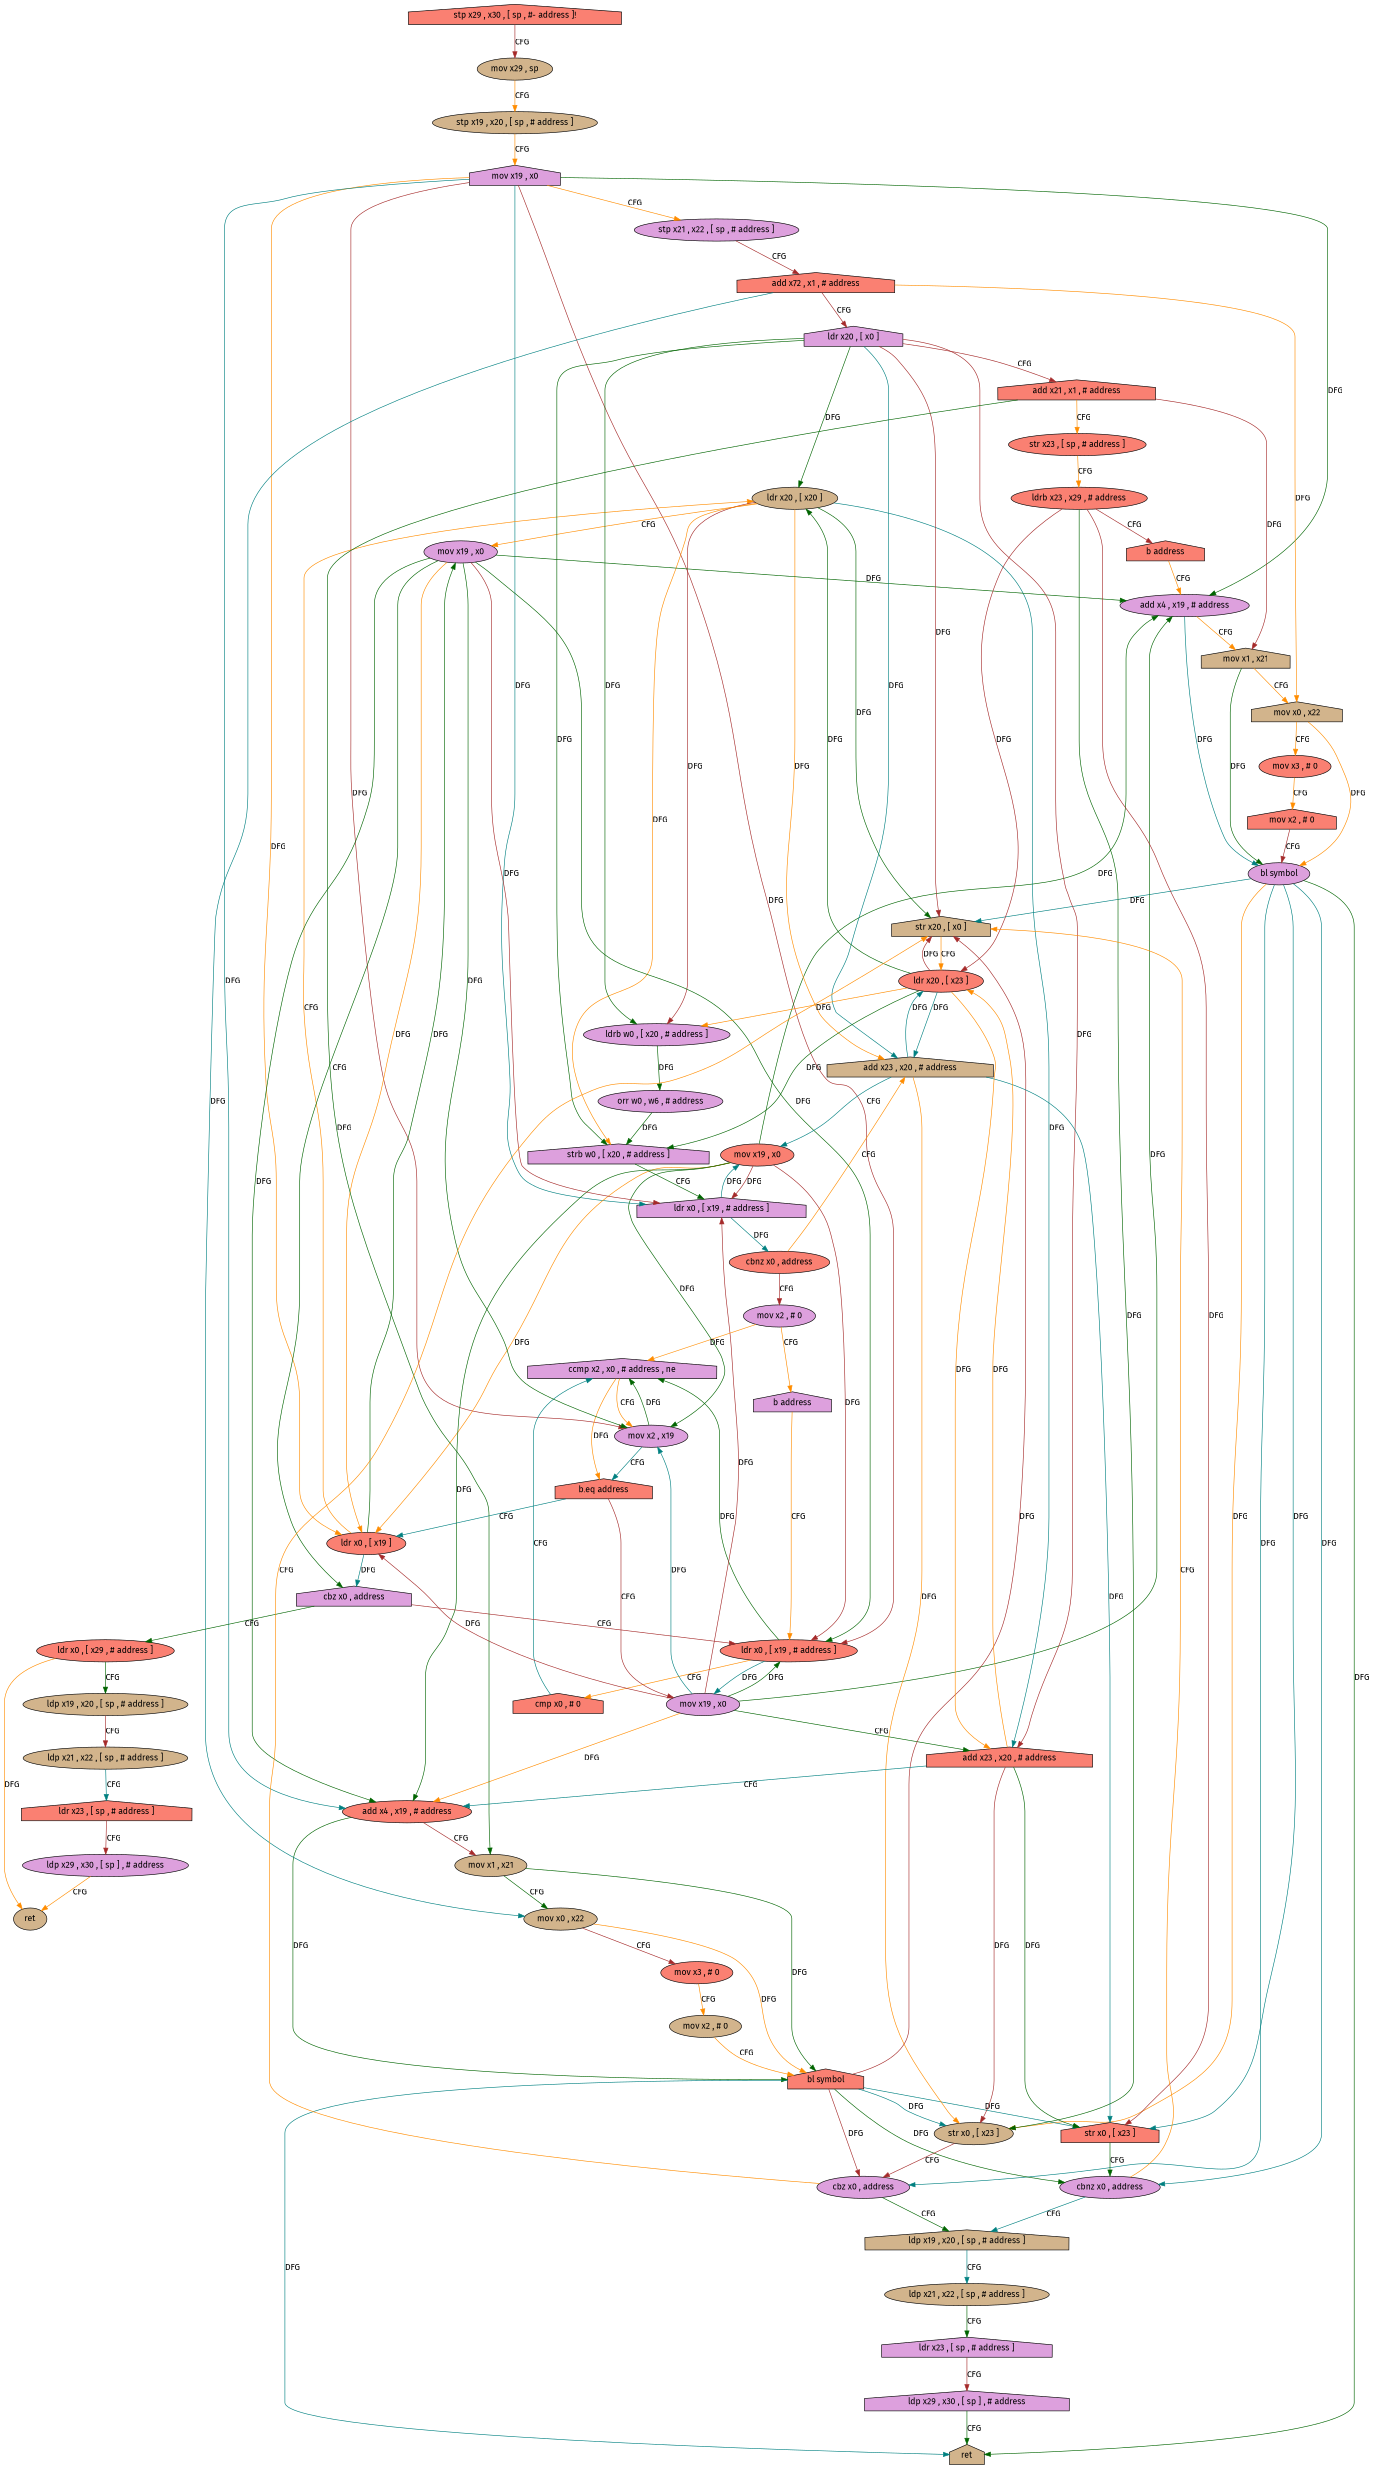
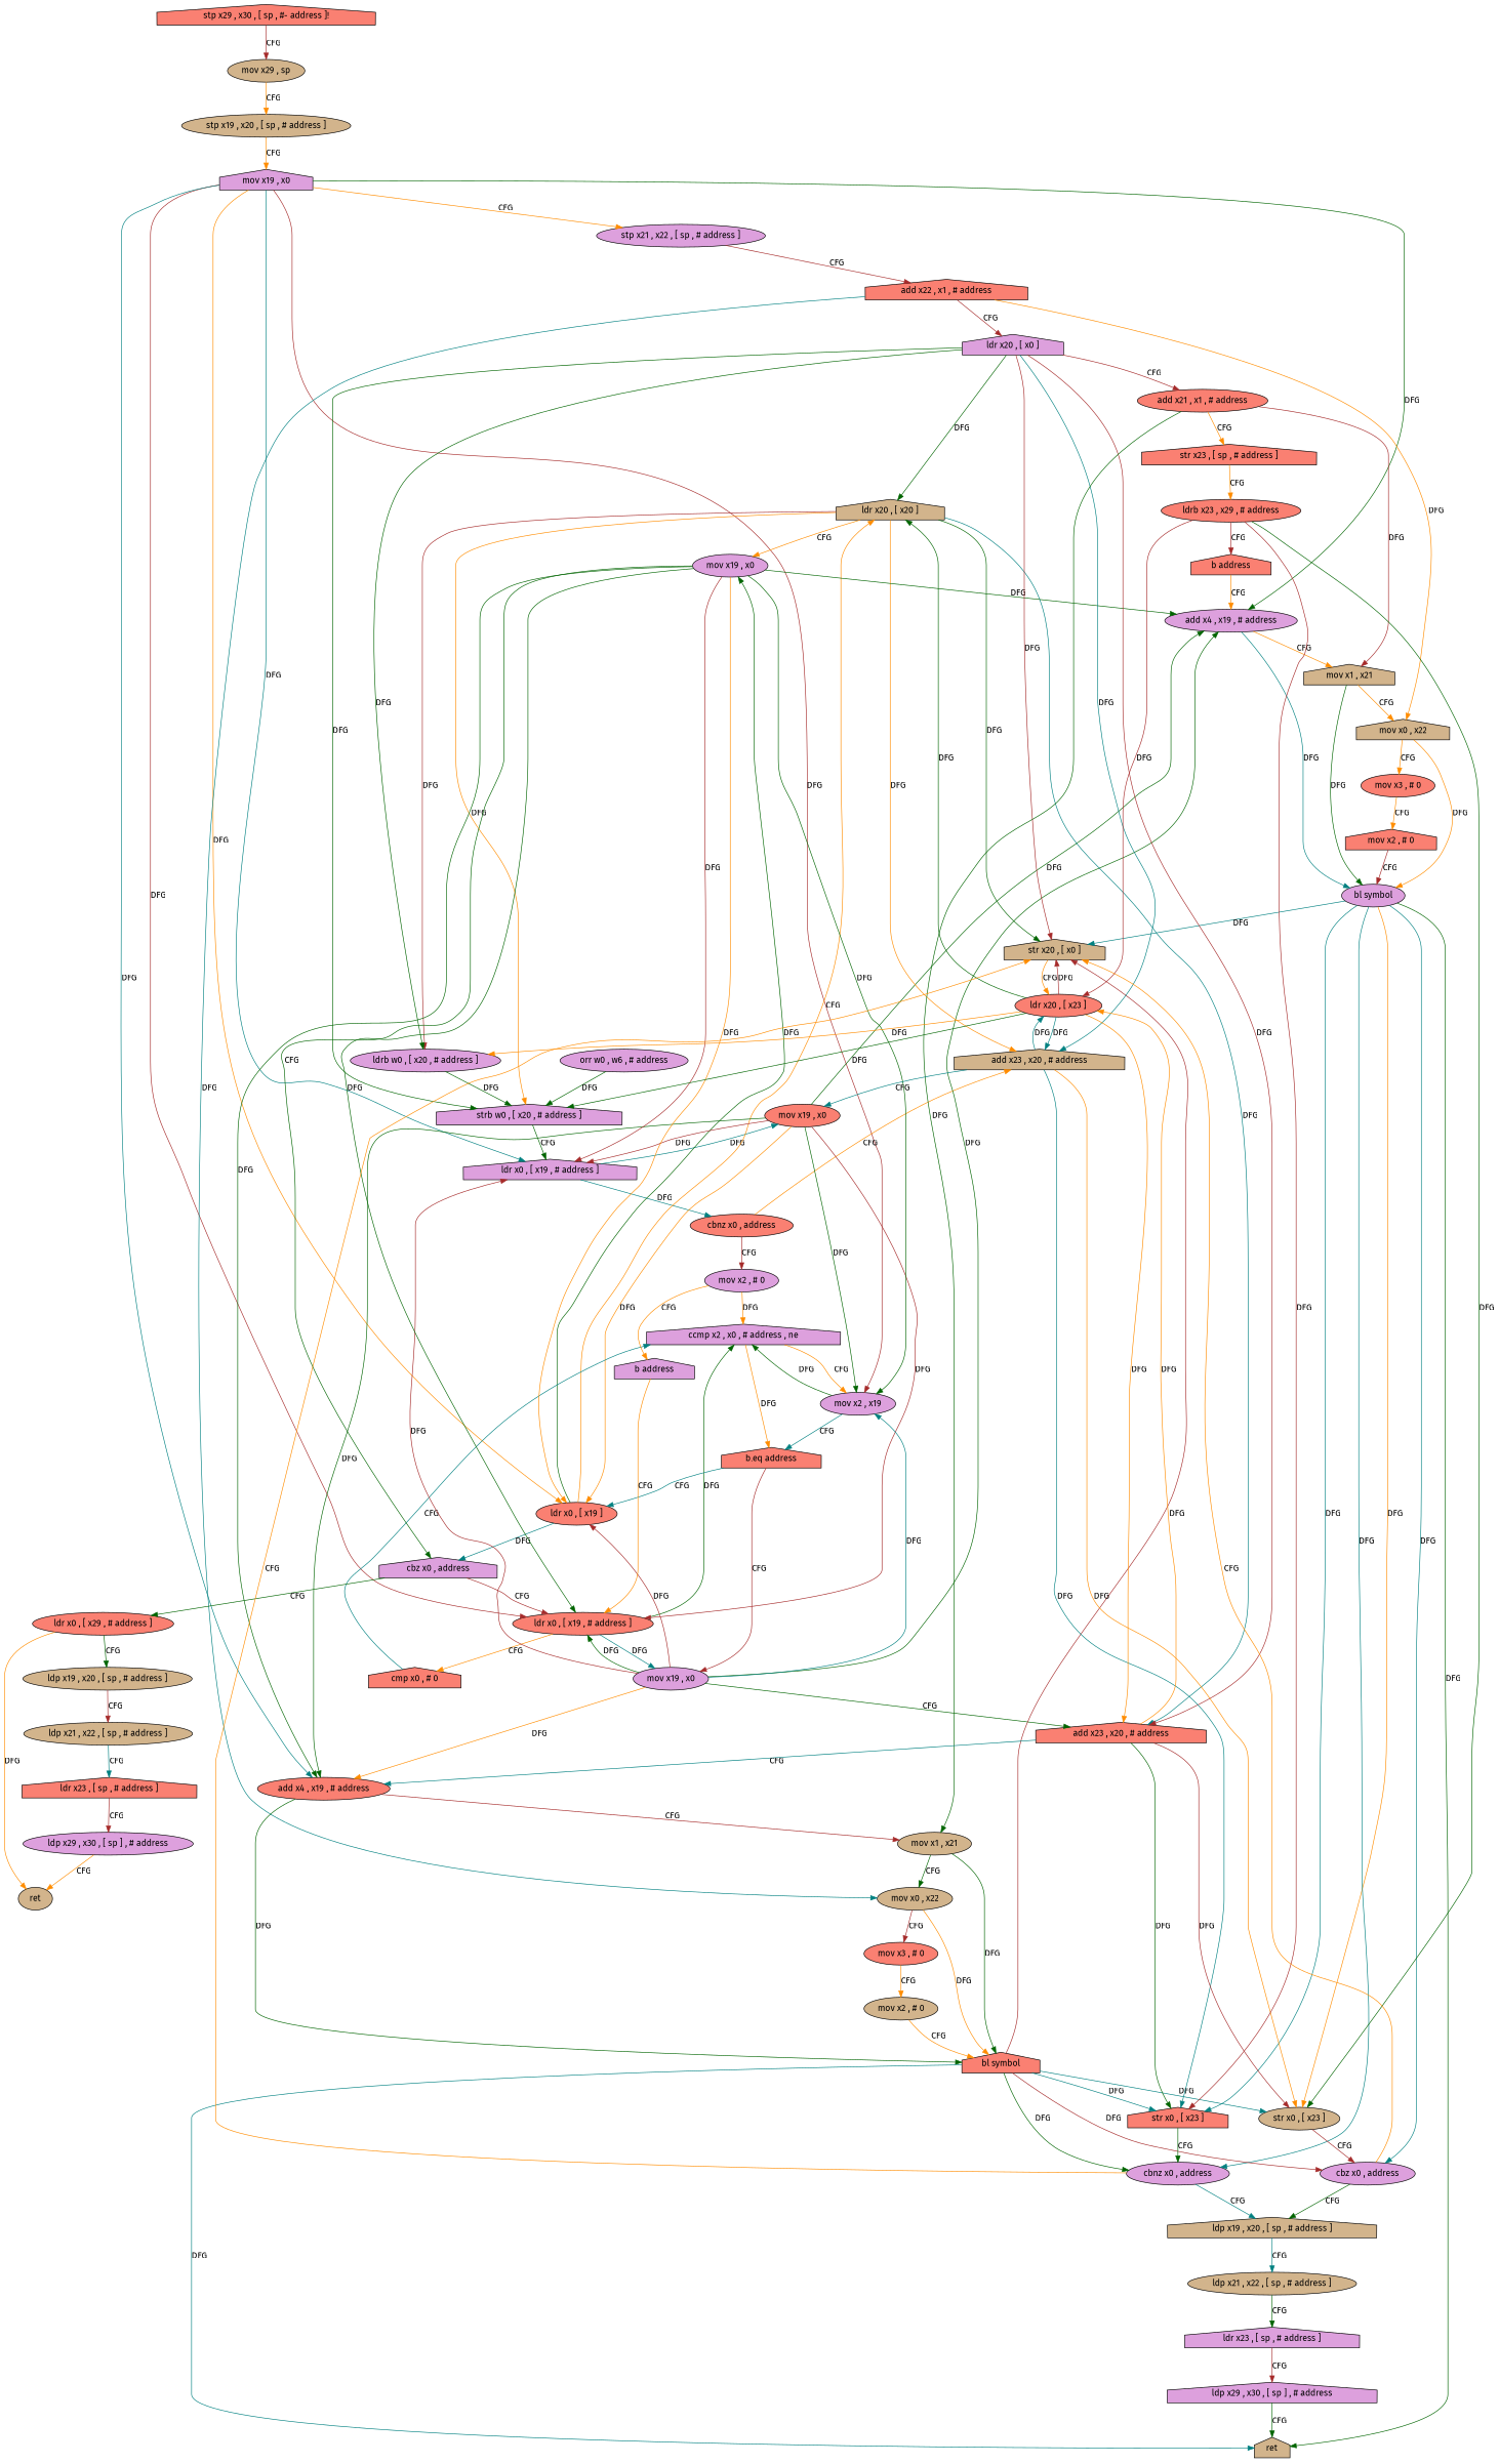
  digraph {
    fontname="Fira Sans"
    node [fillcolor=salmon fontname="Fira Sans" shape=ellipse style=filled]
    edge [color=darkorange fontname="Fira Sans"]
    n1 [label="stp x29 , x30 , [ sp , #- address ]!" shape=house]
    n2 [fillcolor=tan label="mov x29 , sp"]
    n3 [fillcolor=tan label="stp x19 , x20 , [ sp , # address ]"]
    n4 [fillcolor=plum label="mov x19 , x0" shape=house]
    n5 [fillcolor=plum label="stp x21 , x22 , [ sp , # address ]"]
    n6 [fillcolor=plum label="add x4 , x19 , # address"]
    n7 [fillcolor=plum label="ldr x0 , [ x19 , # address ]" shape=house]
    n8 [label="ldr x0 , [ x19 , # address ]"]
    n9 [fillcolor=plum label="mov x2 , x19"]
    n10 [label="ldr x0 , [ x19 ]"]
    n11 [label="add x4 , x19 , # address"]
-   n12 [label="add x72 , x1 , # address" shape=house]
+   n12 [label="add x22 , x1 , # address" shape=house]
    n13 [fillcolor=tan label="mov x1 , x21" shape=house]
    n14 [fillcolor=plum label="bl symbol"]
    n15 [label="cbnz x0 , address"]
    n16 [label="mov x19 , x0"]
    n17 [fillcolor=plum label="ccmp x2 , x0 , # address , ne" shape=house]
    n18 [label="cmp x0 , # 0" shape=house]
    n19 [fillcolor=plum label="mov x19 , x0"]
    n20 [label="b.eq address" shape=house]
-   n21 [fillcolor=tan label="ldr x20 , [ x20 ]"]
+   n21 [fillcolor=tan label="ldr x20 , [ x20 ]" shape=house]
    n22 [fillcolor=plum label="mov x19 , x0"]
    n23 [fillcolor=plum label="cbz x0 , address" shape=house]
    n24 [fillcolor=tan label="mov x1 , x21"]
    n25 [label="bl symbol" shape=house]
    n26 [fillcolor=plum label="ldr x20 , [ x0 ]" shape=house]
    n27 [fillcolor=tan label="mov x0 , x22" shape=house]
    n28 [fillcolor=tan label="mov x0 , x22"]
-   n29 [label="add x21 , x1 , # address" shape=house]
+   n29 [label="add x21 , x1 , # address"]
    n30 [fillcolor=tan label="str x20 , [ x0 ]" shape=house]
    n31 [fillcolor=plum label="ldrb w0 , [ x20 , # address ]"]
    n32 [fillcolor=plum label="strb w0 , [ x20 , # address ]" shape=house]
    n33 [fillcolor=tan label="add x23 , x20 , # address" shape=house]
    n34 [label="add x23 , x20 , # address" shape=house]
    n35 [label="mov x3 , # 0"]
    n36 [label="mov x3 , # 0"]
-   n37 [label="str x23 , [ sp , # address ]"]
+   n37 [label="str x23 , [ sp , # address ]" shape=house]
    n38 [label="ldr x20 , [ x23 ]"]
    n39 [fillcolor=plum label="orr w0 , w6 , # address"]
    n40 [fillcolor=tan label="str x0 , [ x23 ]"]
    n41 [label="str x0 , [ x23 ]" shape=house]
    n42 [label="ldrb x23 , x29 , # address"]
    n43 [label="b address" shape=house]
    n44 [fillcolor=plum label="cbz x0 , address"]
    n45 [fillcolor=plum label="cbnz x0 , address"]
    n46 [fillcolor=tan label=ret shape=house]
    n47 [label="mov x2 , # 0" shape=house]
    n48 [fillcolor=tan label="ldp x19 , x20 , [ sp , # address ]" shape=house]
    n49 [fillcolor=tan label="ldp x21 , x22 , [ sp , # address ]"]
    n50 [fillcolor=plum label="ldr x23 , [ sp , # address ]" shape=house]
    n51 [fillcolor=plum label="ldp x29 , x30 , [ sp ] , # address" shape=house]
    n52 [fillcolor=plum label="mov x2 , # 0"]
    n53 [fillcolor=plum label="b address" shape=house]
    n54 [label="ldr x0 , [ x29 , # address ]"]
    n55 [fillcolor=tan label="ldp x19 , x20 , [ sp , # address ]"]
    n56 [fillcolor=tan label=ret]
    n57 [fillcolor=tan label="ldp x21 , x22 , [ sp , # address ]"]
    n58 [fillcolor=tan label="mov x2 , # 0"]
    n59 [label="ldr x23 , [ sp , # address ]" shape=house]
    n60 [fillcolor=plum label="ldp x29 , x30 , [ sp ] , # address"]
    n1 -> n2 [color=brown label=CFG]
    n2 -> n3 [label=CFG]
    n3 -> n4 [label=CFG]
    n4 -> n5 [label=CFG]
    n4 -> n6 [color=darkgreen label=DFG]
    n4 -> n7 [color=teal label=DFG]
    n4 -> n8 [color=brown label=DFG]
    n4 -> n9 [color=brown label=DFG]
    n4 -> n10 [label=DFG]
    n4 -> n11 [color=teal label=DFG]
    n5 -> n12 [color=brown label=CFG]
    n6 -> n13 [label=CFG]
    n6 -> n14 [color=teal label=DFG]
    n7 -> n15 [color=teal label=DFG]
    n7 -> n16 [color=teal label=DFG]
    n8 -> n17 [color=darkgreen label=DFG]
    n8 -> n18 [label=CFG]
    n8 -> n19 [color=teal label=DFG]
    n9 -> n17 [color=darkgreen label=DFG]
    n9 -> n20 [color=teal label=CFG]
    n10 -> n21 [label=CFG]
    n10 -> n22 [color=darkgreen label=DFG]
    n10 -> n23 [color=teal label=DFG]
    n11 -> n24 [color=brown label=CFG]
    n11 -> n25 [color=darkgreen label=DFG]
    n12 -> n26 [color=brown label=CFG]
    n12 -> n27 [label=DFG]
    n12 -> n28 [color=teal label=DFG]
    n13 -> n14 [color=darkgreen label=DFG]
    n13 -> n27 [label=CFG]
    n14 -> n30 [color=teal label=DFG]
    n14 -> n40 [label=DFG]
    n14 -> n41 [color=teal label=DFG]
    n14 -> n44 [color=teal label=DFG]
    n14 -> n45 [color=teal label=DFG]
    n14 -> n46 [color=darkgreen label=DFG]
    n15 -> n33 [label=CFG]
    n15 -> n52 [color=brown label=CFG]
    n16 -> n6 [color=darkgreen label=DFG]
    n16 -> n7 [color=brown label=DFG]
    n16 -> n8 [color=brown label=DFG]
    n16 -> n9 [color=darkgreen label=DFG]
    n16 -> n10 [label=DFG]
    n16 -> n11 [color=darkgreen label=DFG]
    n17 -> n9 [label=CFG]
    n17 -> n20 [label=DFG]
    n18 -> n17 [color=teal label=CFG]
    n19 -> n6 [color=darkgreen label=DFG]
    n19 -> n7 [color=brown label=DFG]
    n19 -> n8 [color=darkgreen label=DFG]
    n19 -> n9 [color=teal label=DFG]
    n19 -> n10 [color=brown label=DFG]
    n19 -> n11 [label=DFG]
    n19 -> n34 [color=darkgreen label=CFG]
    n20 -> n10 [color=teal label=CFG]
    n20 -> n19 [color=brown label=CFG]
    n21 -> n22 [label=CFG]
    n21 -> n30 [color=darkgreen label=DFG]
    n21 -> n31 [color=brown label=DFG]
    n21 -> n32 [label=DFG]
    n21 -> n33 [label=DFG]
    n21 -> n34 [color=teal label=DFG]
    n22 -> n6 [color=darkgreen label=DFG]
    n22 -> n7 [color=brown label=DFG]
    n22 -> n8 [color=darkgreen label=DFG]
    n22 -> n9 [color=darkgreen label=DFG]
    n22 -> n10 [label=DFG]
    n22 -> n11 [color=darkgreen label=DFG]
    n22 -> n23 [color=darkgreen label=CFG]
    n23 -> n8 [color=brown label=CFG]
    n23 -> n54 [color=darkgreen label=CFG]
    n24 -> n25 [color=darkgreen label=DFG]
    n24 -> n28 [color=darkgreen label=CFG]
    n25 -> n30 [color=brown label=DFG]
    n25 -> n40 [color=teal label=DFG]
    n25 -> n41 [color=teal label=DFG]
    n25 -> n44 [color=brown label=DFG]
    n25 -> n45 [color=darkgreen label=DFG]
    n25 -> n46 [color=teal label=DFG]
    n26 -> n21 [color=darkgreen label=DFG]
    n26 -> n29 [color=brown label=CFG]
    n26 -> n30 [color=brown label=DFG]
    n26 -> n31 [color=darkgreen label=DFG]
    n26 -> n32 [color=darkgreen label=DFG]
    n26 -> n33 [color=teal label=DFG]
    n26 -> n34 [color=brown label=DFG]
    n27 -> n14 [label=DFG]
    n27 -> n35 [label=CFG]
    n28 -> n25 [label=DFG]
    n28 -> n36 [color=brown label=CFG]
    n29 -> n13 [color=brown label=DFG]
    n29 -> n24 [color=darkgreen label=DFG]
    n29 -> n37 [label=CFG]
    n30 -> n38 [label=CFG]
-   n31 -> n39 [color=darkgreen label=DFG]
+   n31 -> n32 [color=darkgreen label=DFG]
    n32 -> n7 [color=darkgreen label=CFG]
    n33 -> n16 [color=teal label=CFG]
    n33 -> n38 [color=teal label=DFG]
    n33 -> n40 [label=DFG]
    n33 -> n41 [color=teal label=DFG]
    n34 -> n11 [color=teal label=CFG]
    n34 -> n38 [label=DFG]
    n34 -> n40 [color=brown label=DFG]
    n34 -> n41 [color=darkgreen label=DFG]
    n35 -> n47 [label=CFG]
    n36 -> n58 [label=CFG]
    n37 -> n42 [label=CFG]
    n38 -> n21 [color=darkgreen label=DFG]
    n38 -> n30 [color=brown label=DFG]
    n38 -> n31 [label=DFG]
    n38 -> n32 [color=darkgreen label=DFG]
    n38 -> n33 [color=teal label=DFG]
    n38 -> n34 [label=DFG]
    n39 -> n32 [color=darkgreen label=DFG]
    n40 -> n44 [color=brown label=CFG]
    n41 -> n45 [color=darkgreen label=CFG]
    n42 -> n38 [color=brown label=DFG]
    n42 -> n40 [color=darkgreen label=DFG]
    n42 -> n41 [color=brown label=DFG]
    n42 -> n43 [color=brown label=CFG]
    n43 -> n6 [label=CFG]
    n44 -> n30 [label=CFG]
    n44 -> n48 [color=darkgreen label=CFG]
    n45 -> n30 [label=CFG]
    n45 -> n48 [color=teal label=CFG]
    n47 -> n14 [color=brown label=CFG]
    n48 -> n49 [color=teal label=CFG]
    n49 -> n50 [color=darkgreen label=CFG]
    n50 -> n51 [color=brown label=CFG]
    n51 -> n46 [color=darkgreen label=CFG]
    n52 -> n17 [label=DFG]
    n52 -> n53 [label=CFG]
    n53 -> n8 [label=CFG]
    n54 -> n55 [color=darkgreen label=CFG]
    n54 -> n56 [label=DFG]
    n55 -> n57 [color=brown label=CFG]
    n57 -> n59 [color=teal label=CFG]
    n58 -> n25 [label=CFG]
    n59 -> n60 [color=brown label=CFG]
    n60 -> n56 [label=CFG]
  }
